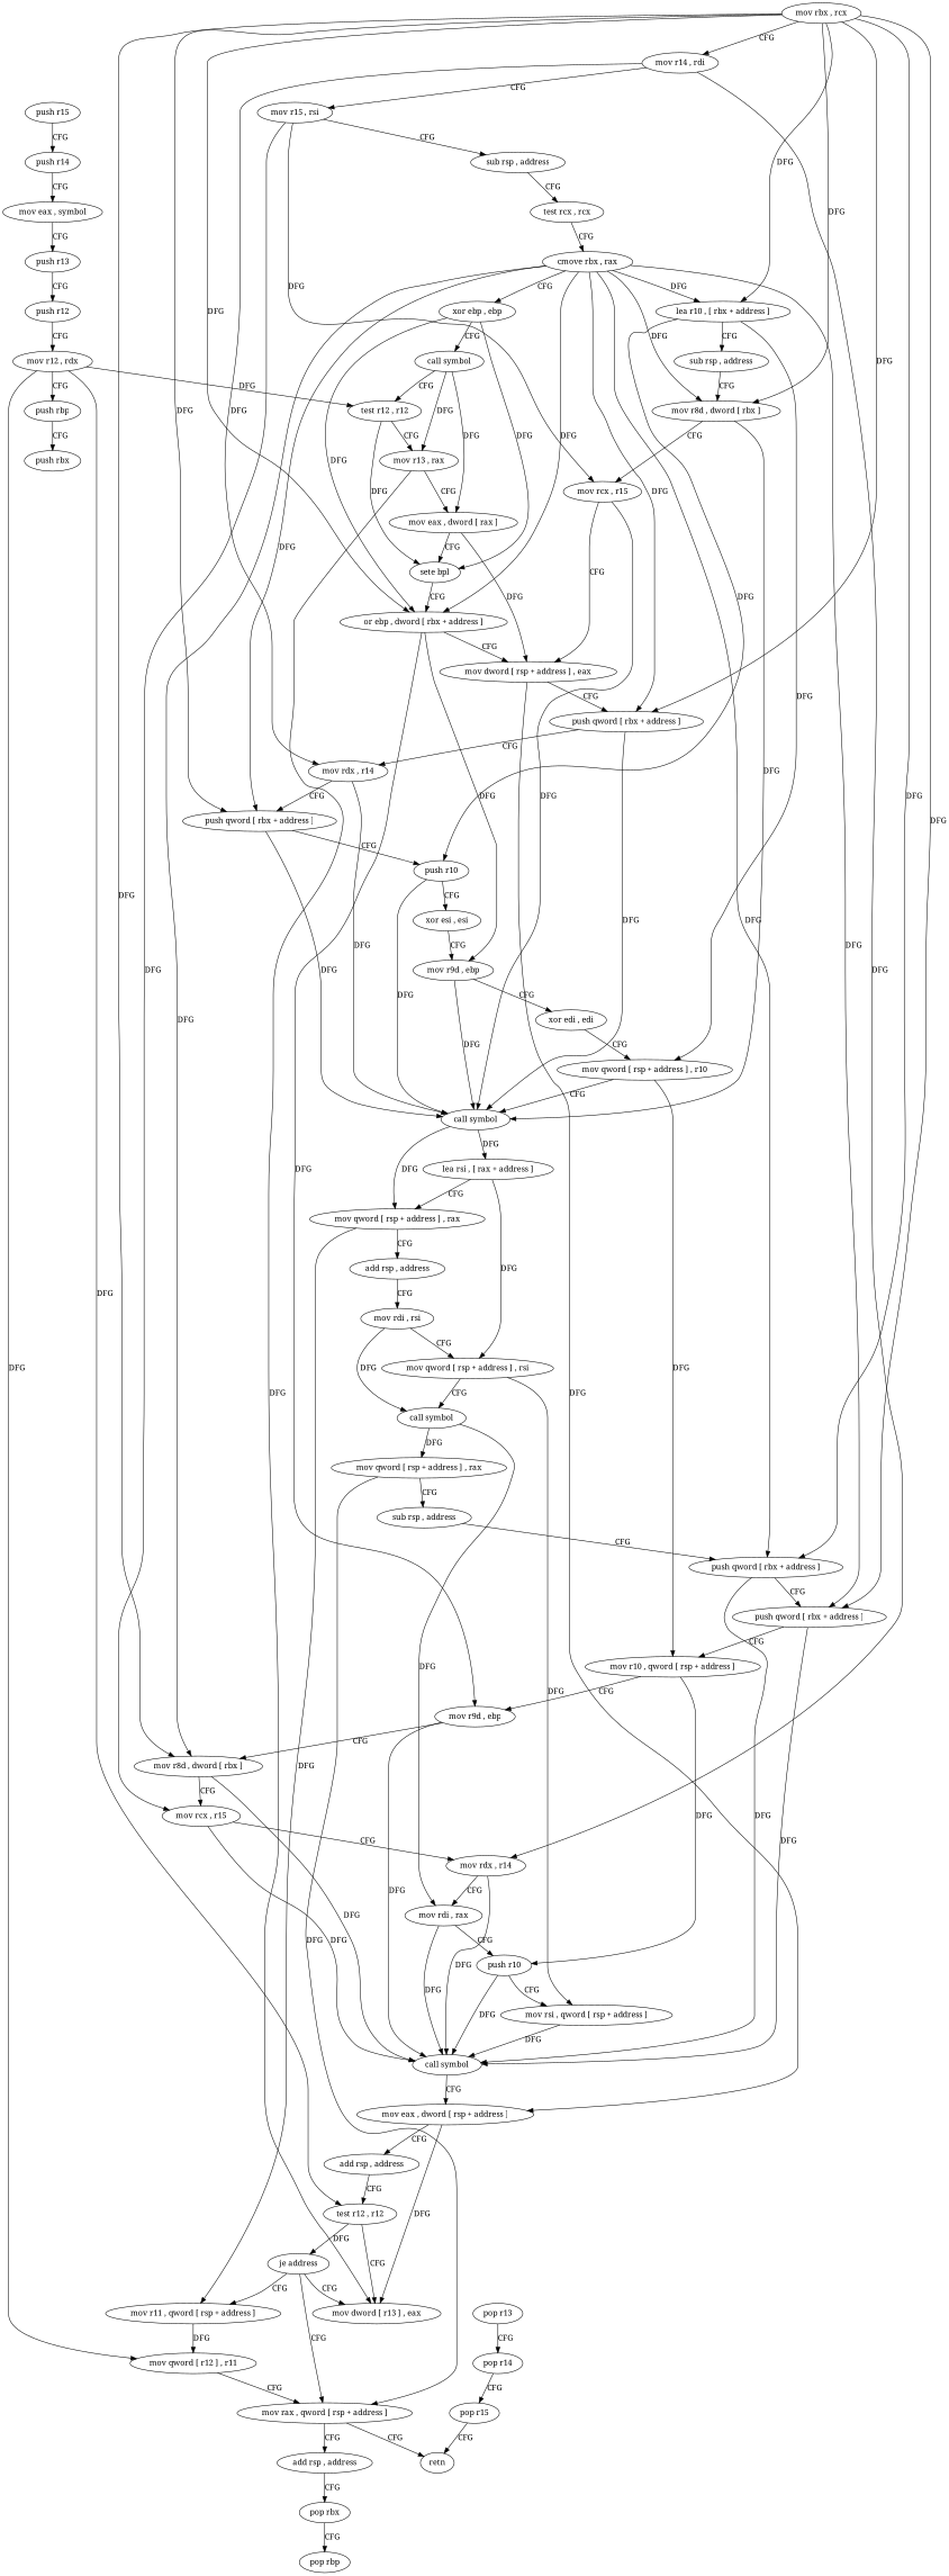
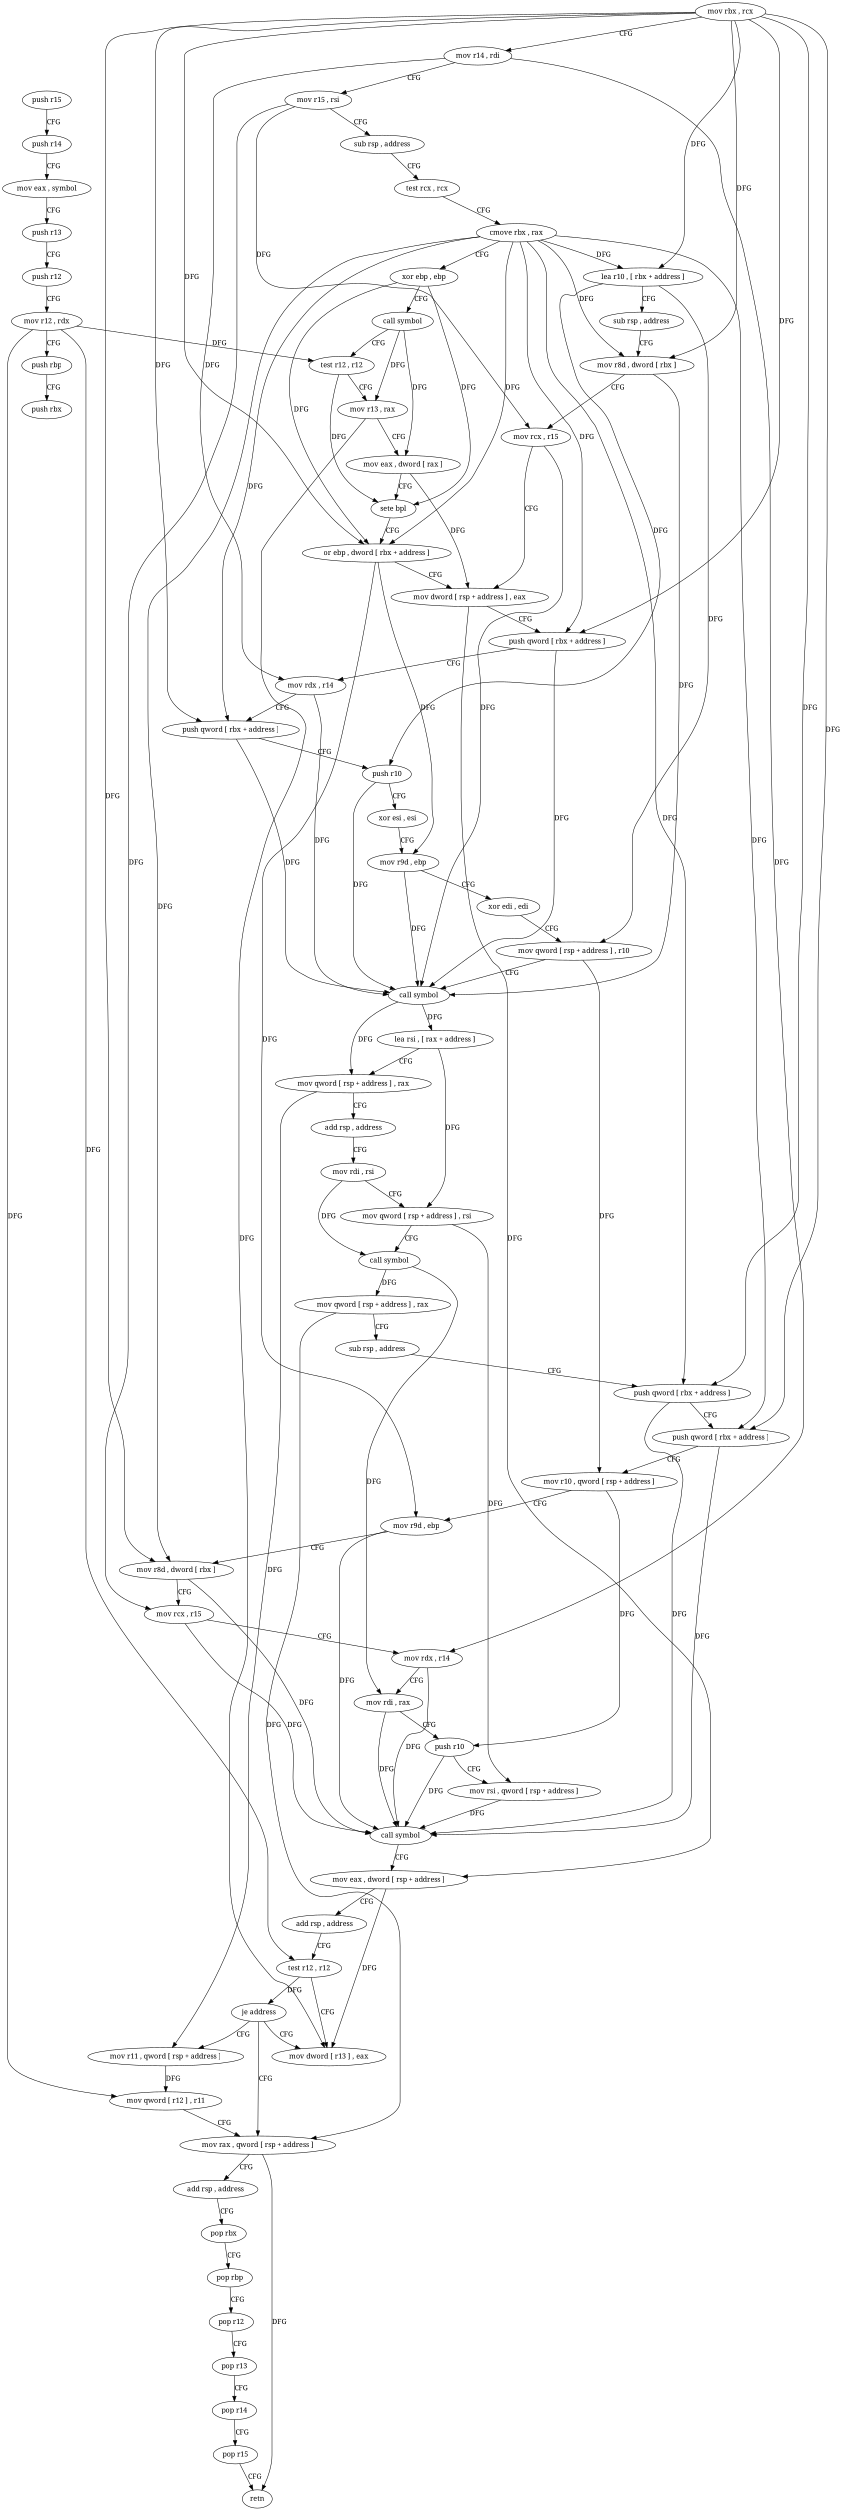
  digraph {
    fontname="Noto Serif"
    node [fontname="Noto Serif"]
    edge [fontname="Noto Serif"]
    n1 [label="push r15"]
    n2 [label="push r14"]
    n3 [label="mov eax , symbol"]
    n4 [label="push r13"]
    n5 [label="push r12"]
    n6 [label="mov r12 , rdx"]
    n7 [label="push rbp"]
    n8 [label="test r12 , r12"]
    n9 [label="test r12 , r12"]
    n10 [label="mov qword [ r12 ] , r11"]
    n11 [label="push rbx"]
    n12 [label="sete bpl"]
    n13 [label="mov r13 , rax"]
    n14 [label="mov dword [ r13 ] , eax"]
    n15 [label="je address"]
    n16 [label="mov rax , qword [ rsp + address ]"]
    n17 [label="mov rbx , rcx"]
    n18 [label="mov r14 , rdi"]
    n19 [label="or ebp , dword [ rbx + address ]"]
    n20 [label="lea r10 , [ rbx + address ]"]
    n21 [label="mov r8d , dword [ rbx ]"]
    n22 [label="push qword [ rbx + address ]"]
    n23 [label="push qword [ rbx + address ]"]
    n24 [label="push qword [ rbx + address ]"]
    n25 [label="push qword [ rbx + address ]"]
    n26 [label="mov r8d , dword [ rbx ]"]
    n27 [label="mov r15 , rsi"]
    n28 [label="mov rdx , r14"]
    n29 [label="mov rdx , r14"]
    n30 [label="mov dword [ rsp + address ] , eax"]
    n31 [label="mov r9d , ebp"]
    n32 [label="mov r9d , ebp"]
    n33 [label="sub rsp , address"]
    n34 [label="push r10"]
    n35 [label="mov qword [ rsp + address ] , r10"]
    n36 [label="mov rcx , r15"]
    n37 [label="call symbol"]
    n38 [label="call symbol"]
    n39 [label="mov r10 , qword [ rsp + address ]"]
    n40 [label="mov rcx , r15"]
    n41 [label="sub rsp , address"]
    n42 [label="mov rdi , rax"]
    n43 [label="test rcx , rcx"]
    n44 [label="cmove rbx , rax"]
    n45 [label="xor ebp , ebp"]
    n46 [label="call symbol"]
    n47 [label="mov eax , dword [ rax ]"]
    n48 [label="mov eax , dword [ rsp + address ]"]
    n49 [label="xor edi , edi"]
    n50 [label="xor esi , esi"]
    n51 [label="lea rsi , [ rax + address ]"]
    n52 [label="mov qword [ rsp + address ] , rax"]
    n53 [label="add rsp , address"]
    n54 [label="push r10"]
    n55 [label="mov qword [ rsp + address ] , rsi"]
    n56 [label="add rsp , address"]
    n57 [label="mov r11 , qword [ rsp + address ]"]
    n58 [label="mov rdi , rsi"]
    n59 [label="call symbol"]
    n60 [label="mov rsi , qword [ rsp + address ]"]
    n61 [label="mov qword [ rsp + address ] , rax"]
    n62 [label="sub rsp , address"]
    n63 [label="add rsp , address"]
    n64 [label=retn]
    n65 [label="pop rbx"]
    n66 [label="pop rbp"]
+   n67 [label="pop r12"]
    n68 [label="pop r13"]
    n69 [label="pop r14"]
    n70 [label="pop r15"]
    n1 -> n2 [label=CFG]
    n2 -> n3 [label=CFG]
    n3 -> n4 [label=CFG]
    n4 -> n5 [label=CFG]
    n5 -> n6 [label=CFG]
    n6 -> n7 [label=CFG]
    n6 -> n8 [label=DFG]
    n6 -> n9 [label=DFG]
    n6 -> n10 [label=DFG]
    n7 -> n11 [label=CFG]
    n8 -> n12 [label=DFG]
    n8 -> n13 [label=CFG]
    n9 -> n14 [label=CFG]
    n9 -> n15 [label=DFG]
    n10 -> n16 [label=CFG]
    n12 -> n19 [label=CFG]
    n13 -> n14 [label=DFG]
    n13 -> n47 [label=CFG]
    n15 -> n14 [label=CFG]
    n15 -> n16 [label=CFG]
    n15 -> n57 [label=CFG]
    n16 -> n63 [label=CFG]
-   n16 -> n64 [label=CFG]
+   n16 -> n64 [label=DFG]
    n17 -> n18 [label=CFG]
    n17 -> n19 [label=DFG]
    n17 -> n20 [label=DFG]
    n17 -> n21 [label=DFG]
    n17 -> n22 [label=DFG]
    n17 -> n23 [label=DFG]
    n17 -> n24 [label=DFG]
    n17 -> n25 [label=DFG]
    n17 -> n26 [label=DFG]
    n18 -> n27 [label=CFG]
    n18 -> n28 [label=DFG]
    n18 -> n29 [label=DFG]
    n19 -> n30 [label=CFG]
    n19 -> n31 [label=DFG]
    n19 -> n32 [label=DFG]
    n20 -> n33 [label=CFG]
    n20 -> n34 [label=DFG]
    n20 -> n35 [label=DFG]
    n21 -> n36 [label=CFG]
    n21 -> n37 [label=DFG]
    n22 -> n28 [label=CFG]
    n22 -> n37 [label=DFG]
    n23 -> n34 [label=CFG]
    n23 -> n37 [label=DFG]
    n24 -> n25 [label=CFG]
    n24 -> n38 [label=DFG]
    n25 -> n38 [label=DFG]
    n25 -> n39 [label=CFG]
    n26 -> n38 [label=DFG]
    n26 -> n40 [label=CFG]
    n27 -> n36 [label=DFG]
    n27 -> n40 [label=DFG]
    n27 -> n41 [label=CFG]
    n28 -> n23 [label=CFG]
    n28 -> n37 [label=DFG]
    n29 -> n38 [label=DFG]
    n29 -> n42 [label=CFG]
    n30 -> n22 [label=CFG]
    n30 -> n48 [label=DFG]
    n31 -> n37 [label=DFG]
    n31 -> n49 [label=CFG]
    n32 -> n26 [label=CFG]
    n32 -> n38 [label=DFG]
    n33 -> n21 [label=CFG]
    n34 -> n37 [label=DFG]
    n34 -> n50 [label=CFG]
    n35 -> n37 [label=CFG]
    n35 -> n39 [label=DFG]
    n36 -> n30 [label=CFG]
    n36 -> n37 [label=DFG]
    n37 -> n51 [label=DFG]
    n37 -> n52 [label=DFG]
    n38 -> n48 [label=CFG]
    n39 -> n32 [label=CFG]
    n39 -> n54 [label=DFG]
    n40 -> n29 [label=CFG]
    n40 -> n38 [label=DFG]
    n41 -> n43 [label=CFG]
    n42 -> n38 [label=DFG]
    n42 -> n54 [label=CFG]
    n43 -> n44 [label=CFG]
    n44 -> n19 [label=DFG]
    n44 -> n20 [label=DFG]
    n44 -> n21 [label=DFG]
    n44 -> n22 [label=DFG]
    n44 -> n23 [label=DFG]
    n44 -> n24 [label=DFG]
    n44 -> n25 [label=DFG]
    n44 -> n26 [label=DFG]
    n44 -> n45 [label=CFG]
    n45 -> n12 [label=DFG]
    n45 -> n19 [label=DFG]
    n45 -> n46 [label=CFG]
    n46 -> n8 [label=CFG]
    n46 -> n13 [label=DFG]
    n46 -> n47 [label=DFG]
    n47 -> n12 [label=CFG]
    n47 -> n30 [label=DFG]
    n48 -> n14 [label=DFG]
    n48 -> n53 [label=CFG]
    n49 -> n35 [label=CFG]
    n50 -> n31 [label=CFG]
    n51 -> n52 [label=CFG]
    n51 -> n55 [label=DFG]
    n52 -> n56 [label=CFG]
    n52 -> n57 [label=DFG]
    n53 -> n9 [label=CFG]
    n54 -> n38 [label=DFG]
    n54 -> n60 [label=CFG]
    n55 -> n59 [label=CFG]
    n55 -> n60 [label=DFG]
    n56 -> n58 [label=CFG]
    n57 -> n10 [label=DFG]
    n58 -> n55 [label=CFG]
    n58 -> n59 [label=DFG]
    n59 -> n42 [label=DFG]
    n59 -> n61 [label=DFG]
    n60 -> n38 [label=DFG]
    n61 -> n16 [label=DFG]
    n61 -> n62 [label=CFG]
    n62 -> n24 [label=CFG]
    n63 -> n65 [label=CFG]
    n65 -> n66 [label=CFG]
+   n66 -> n67 [label=CFG]
+   n67 -> n68 [label=CFG]
    n68 -> n69 [label=CFG]
    n69 -> n70 [label=CFG]
    n70 -> n64 [label=CFG]
  }
